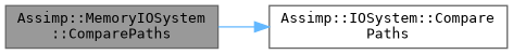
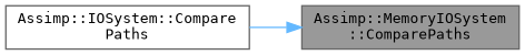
  digraph {
    rankdir=LR
    node [fontname=Terminal fontsize=10 shape=box style=filled]
    n1 [color=gray40 fillcolor=grey60 fontcolor=black height=0.2 label="Assimp::MemoryIOSystem\l::ComparePaths" width=0.4]
    n2 [color=grey40 fillcolor=white height=0.2 label="Assimp::IOSystem::Compare\lPaths" width=0.4]
-   n1 -> n2 [color=steelblue1 fontname=Terminal fontsize=10 labelfontname=Helvetica labelfontsize=10 style=solid]
+   n2 -> n1 [color=steelblue1 fontname=Terminal fontsize=10 labelfontname=Helvetica labelfontsize=10 style=solid]
  }
